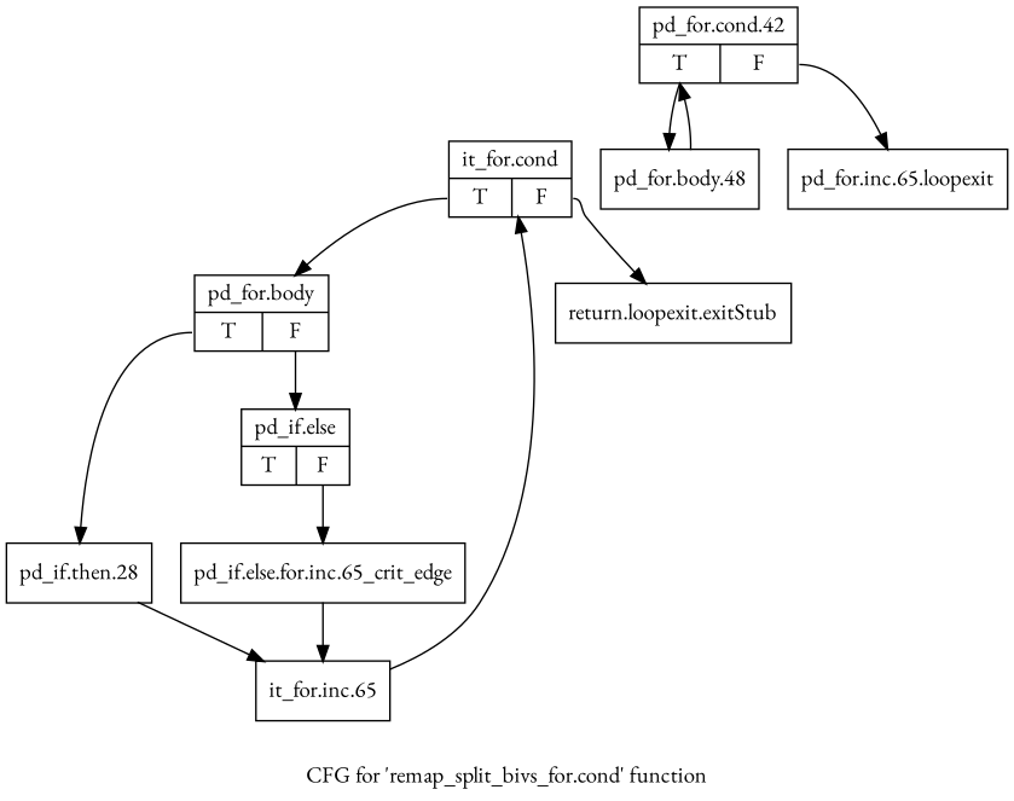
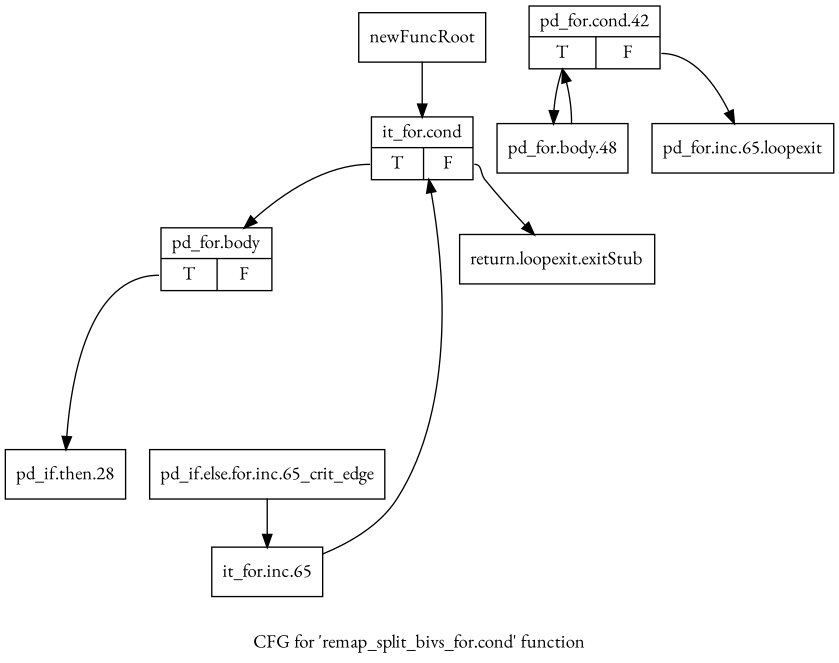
  digraph {
    fontname="EB Garamond"
    label="CFG for 'remap_split_bivs_for.cond' function"
    node [fontname="EB Garamond" shape=record]
    edge [fontname="EB Garamond"]
+   n1 [label="{newFuncRoot}"]
    n2 [label="{it_for.cond|{<s0>T|<s1>F}}"]
    n3 [label="{return.loopexit.exitStub}"]
    n4 [label="{pd_for.body|{<s0>T|<s1>F}}"]
    n5 [label="{pd_if.then.28}"]
-   n6 [label="{pd_if.else|{<s0>T|<s1>F}}"]
    n7 [label="{it_for.inc.65}"]
    n8 [label="{pd_if.else.for.inc.65_crit_edge}"]
    n9 [label="{pd_for.cond.42|{<s0>T|<s1>F}}"]
    n10 [label="{pd_for.body.48}"]
    n11 [label="{pd_for.inc.65.loopexit}"]
+   n1 -> n2
    n2 -> n3 [tailport=s1]
    n2 -> n4 [tailport=s0]
    n4 -> n5 [tailport=s0]
-   n4 -> n6 [tailport=s1]
-   n5 -> n7
-   n6 -> n8 [tailport=s1]
    n7 -> n2
    n8 -> n7
    n9 -> n10 [tailport=s0]
    n9 -> n11 [tailport=s1]
    n10 -> n9
  }
